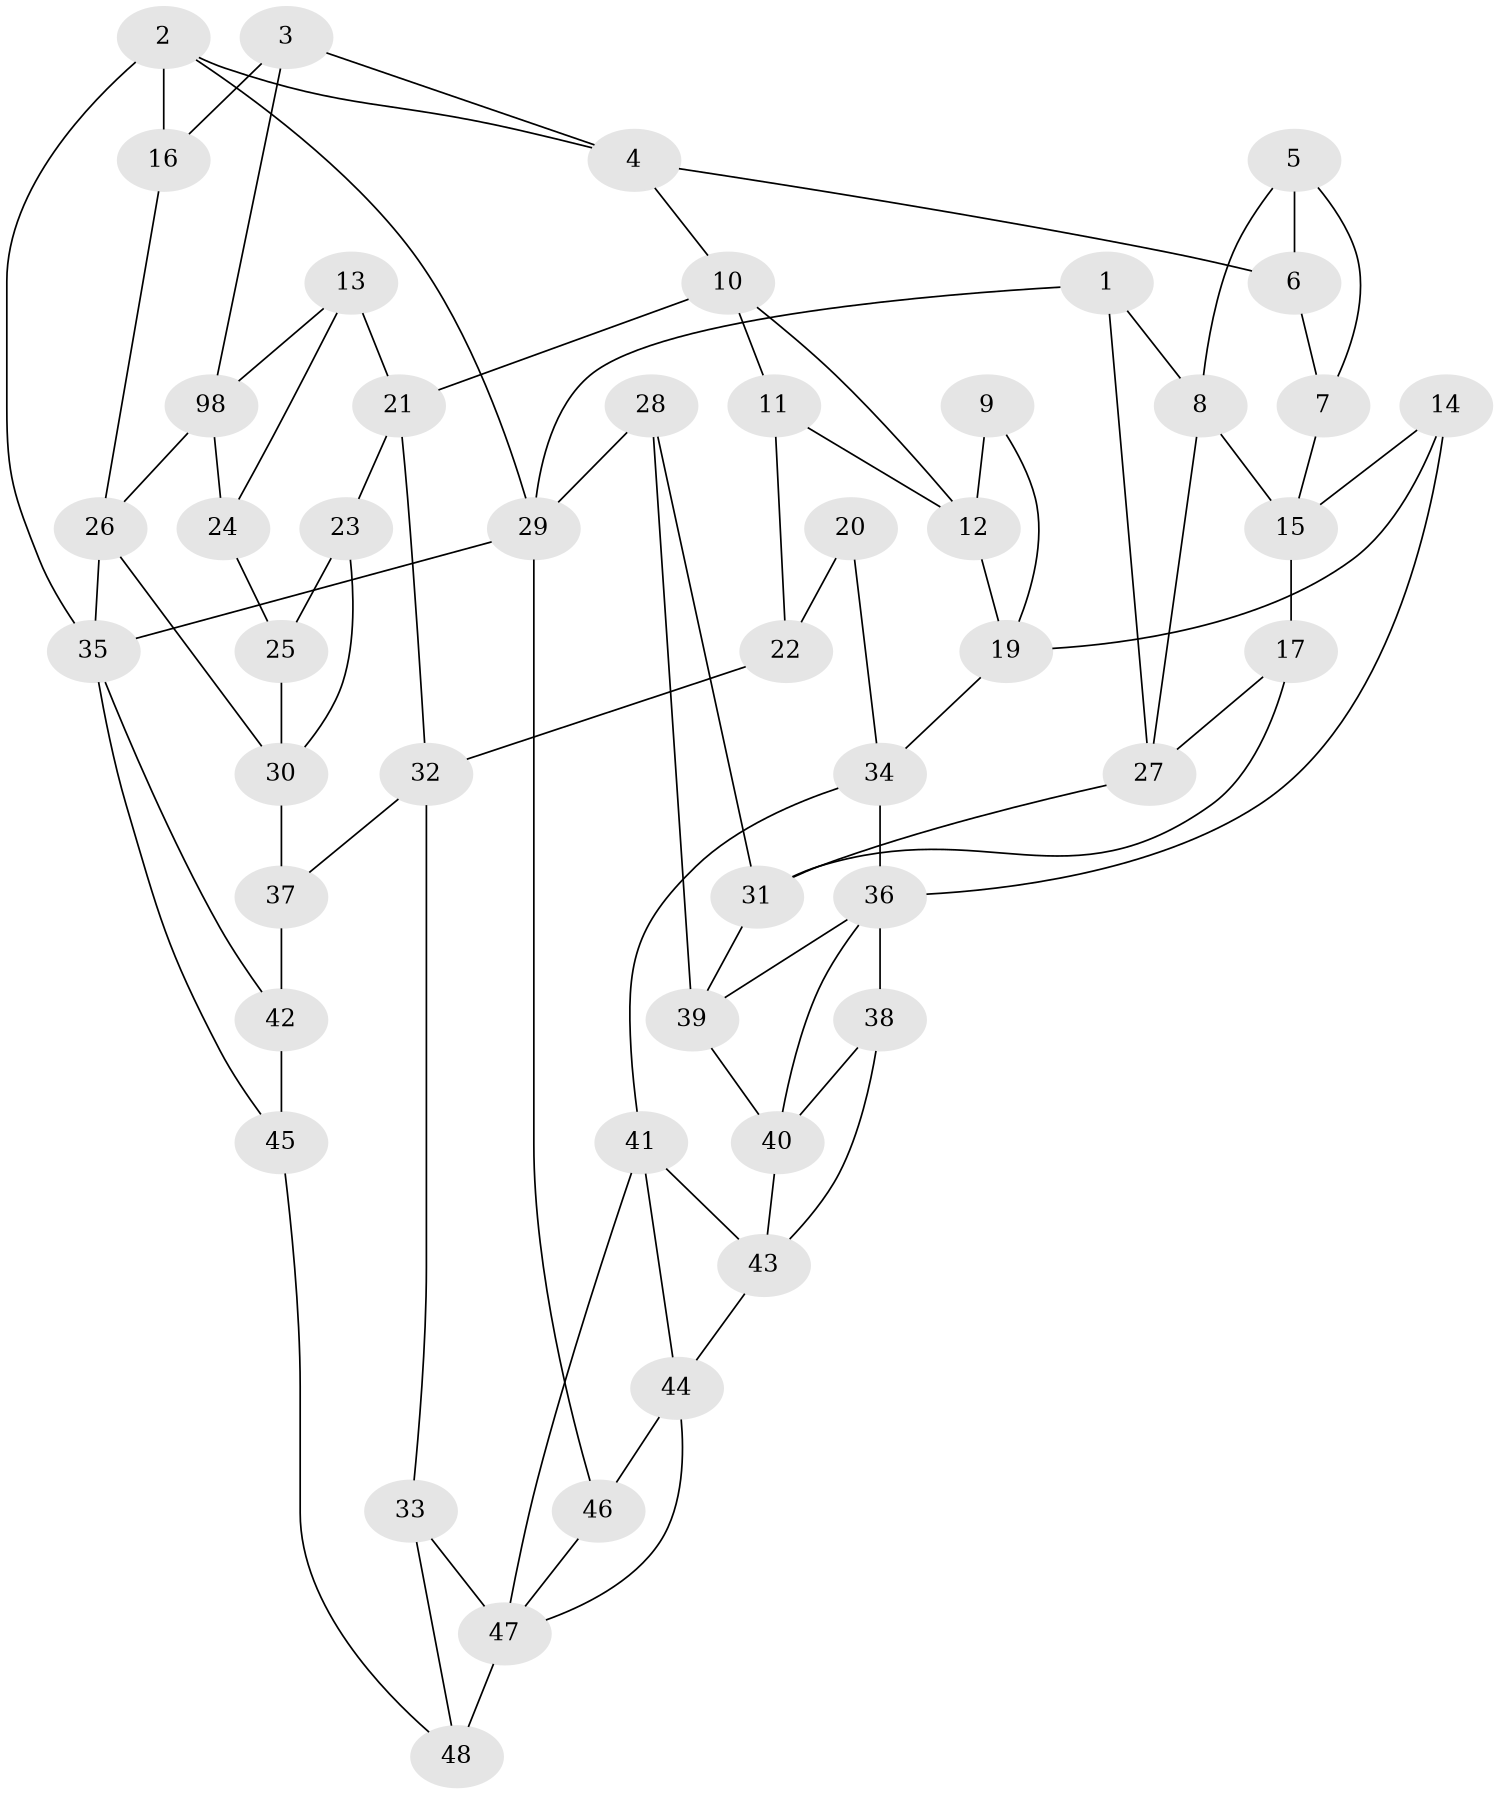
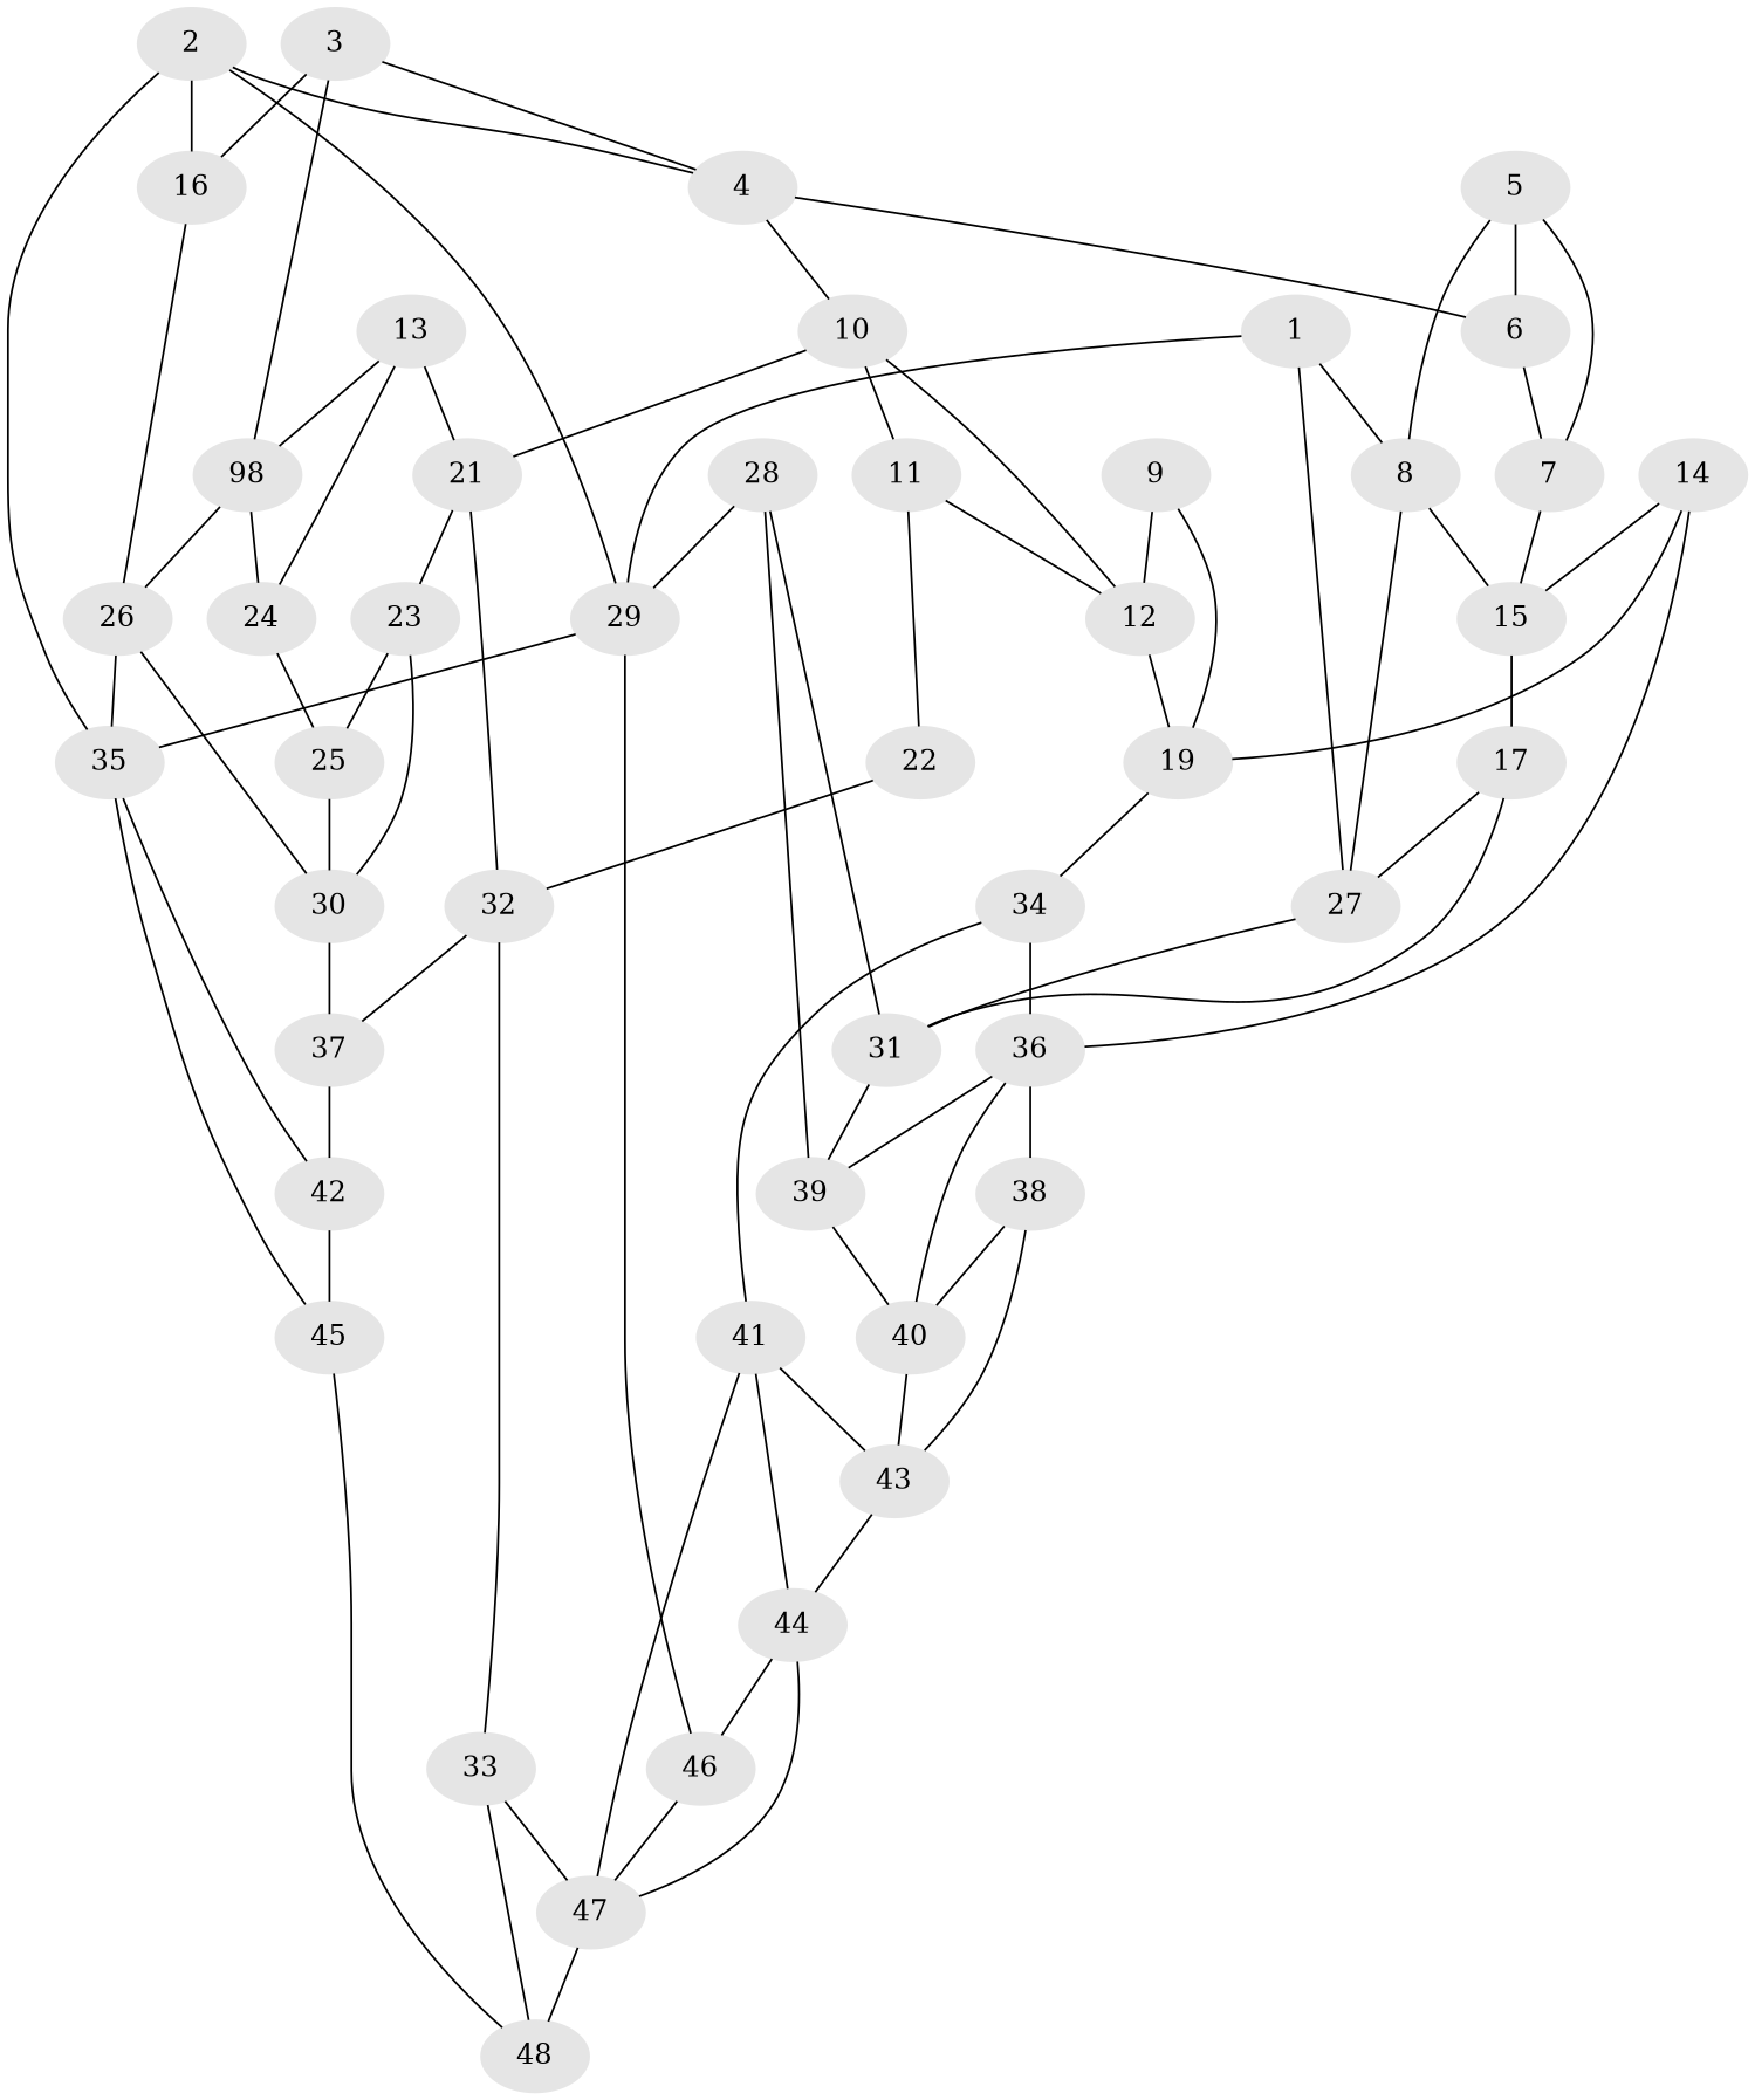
  graph {
    node [color=gray90 style=filled]
    edge [weight=1.0]
    1
    8
    27
    29
    15
    31
    35
    46
    2
    4
    16
    6
    10
    26
    42
    45
    3
    n18 [label=98]
    24
    7
    12
    11
    21
    5
    9
    19
    17
    34
    22
    23
    32
    13
    25
    14
    36
    39
    38
    40
    30
    41
-   20
    37
    33
    28
    47
    48
    43
    44
    1 -- 8
    1 -- 27
    1 -- 29
    8 -- 27
    8 -- 15
    27 -- 31
    29 -- 35
    29 -- 46
    15 -- 17
    31 -- 39
    35 -- 42
    35 -- 45
    46 -- 47
    2 -- 29 [weight=2.0]
    2 -- 35
    2 -- 4
    2 -- 16 [weight=2.0]
    4 -- 6
    4 -- 10
    16 -- 26
    6 -- 7
    10 -- 12
    10 -- 11
    10 -- 21
    26 -- 35
    26 -- 30
    42 -- 45
    45 -- 48
    3 -- 4
    3 -- 16
    3 -- n18
    n18 -- 26
    n18 -- 24
    24 -- 25
    7 -- 15
    12 -- 19
    11 -- 12
    11 -- 22
    21 -- 23
    21 -- 32
    5 -- 8
    5 -- 6
    5 -- 7
    9 -- 12
    9 -- 19
    19 -- 34
    17 -- 27
    17 -- 31
    34 -- 36
    34 -- 41
    22 -- 32
    23 -- 25
    23 -- 30
    32 -- 37
    32 -- 33
    13 -- n18
    13 -- 24
    13 -- 21
    25 -- 30
    14 -- 15
    14 -- 19
    14 -- 36
    36 -- 39
    36 -- 38
    36 -- 40
    39 -- 40
    38 -- 40
    38 -- 43
    40 -- 43
    30 -- 37
    41 -- 47
    41 -- 43
    41 -- 44
-   20 -- 34
-   20 -- 22 [weight=2.0]
    37 -- 42 [weight=2.0]
    33 -- 47
    33 -- 48
    28 -- 29
    28 -- 31
    28 -- 39
    47 -- 48 [weight=2.0]
    43 -- 44
    44 -- 46
    44 -- 47
  }
